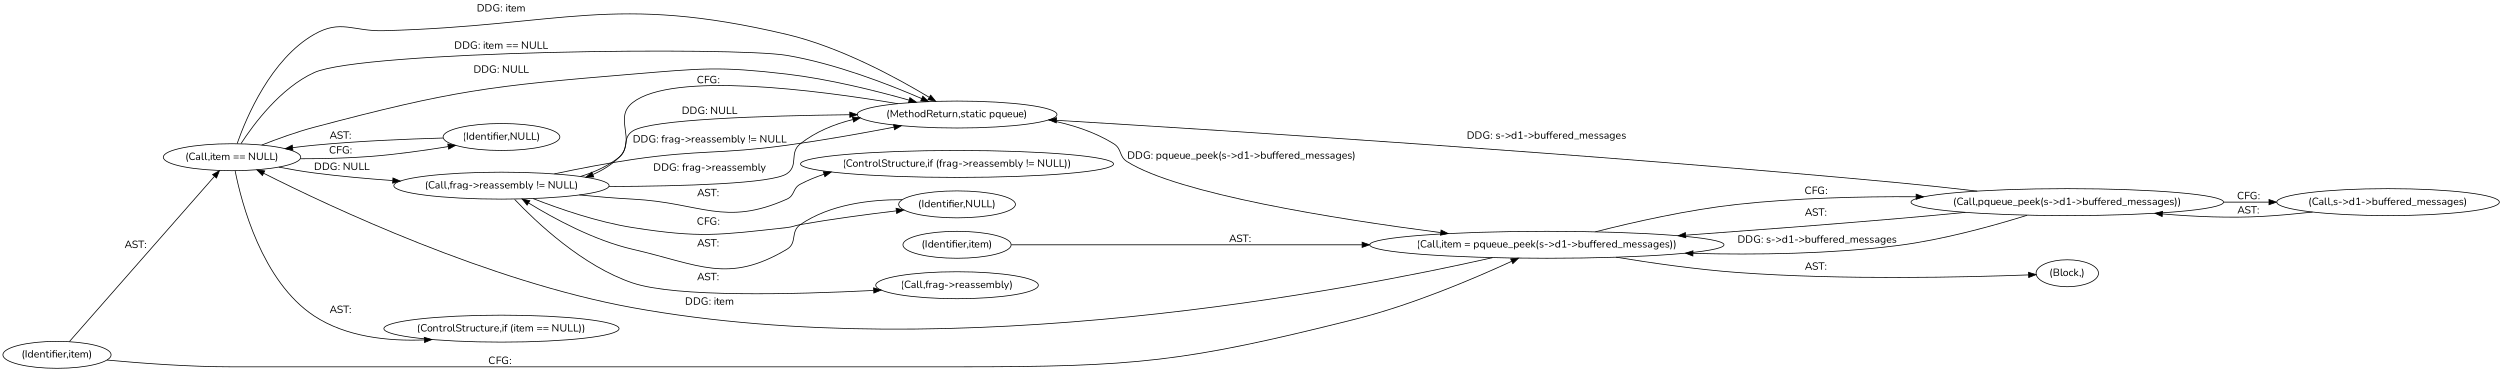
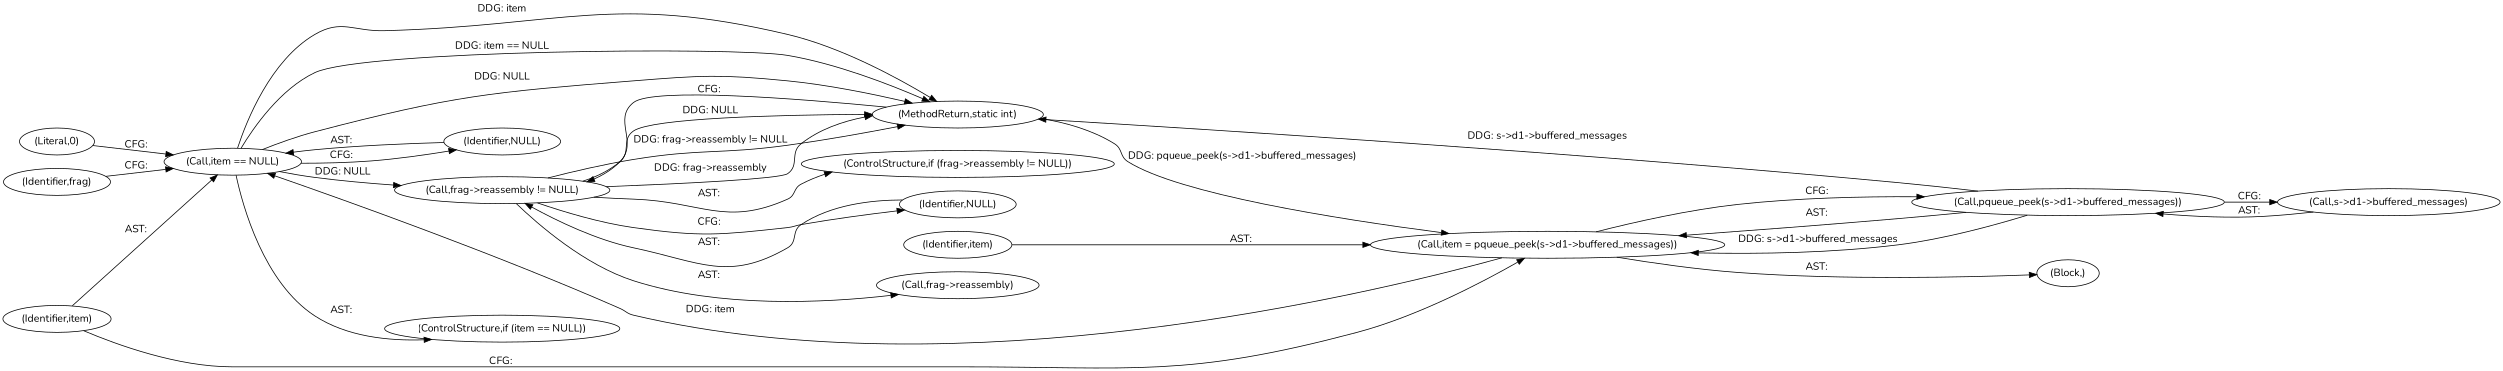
  digraph {
    fontname=Nunito
    rankdir=LR
    node [fontname=Nunito]
    edge [fontname=Nunito]
    n1 [label="(Call,item == NULL)"]
    n2 [label="(Call,frag->reassembly != NULL)"]
    n3 [label="(ControlStructure,if (item == NULL))"]
-   n4 [label="(MethodReturn,static pqueue)"]
+   n4 [label="(MethodReturn,static int)"]
    n5 [label="(Identifier,NULL)"]
    n6 [label="(ControlStructure,if (frag->reassembly != NULL))"]
    n7 [label="(Identifier,NULL)"]
    n8 [label="(Call,frag->reassembly)"]
    n9 [label="(Call,item = pqueue_peek(s->d1->buffered_messages))"]
    n10 [label="(Call,pqueue_peek(s->d1->buffered_messages))"]
    n11 [label="(Block,)"]
    n12 [label="(Call,s->d1->buffered_messages)"]
+   n13 [label="(Literal,0)"]
+   n14 [label="(Identifier,frag)"]
    n15 [label="(Identifier,item)"]
    n16 [label="(Identifier,item)"]
    n1 -> n2 [label="DDG: NULL"]
    n1 -> n3 [label="AST: "]
    n1 -> n4 [label="DDG: item"]
    n1 -> n4 [label="DDG: item == NULL"]
    n1 -> n4 [label="DDG: NULL"]
    n1 -> n5 [label="CFG: "]
    n2 -> n4 [label="DDG: NULL"]
    n2 -> n4 [label="DDG: frag->reassembly != NULL"]
    n2 -> n4 [label="DDG: frag->reassembly"]
    n2 -> n6 [label="AST: "]
    n2 -> n7 [label="CFG: "]
    n2 -> n8 [label="AST: "]
    n4 -> n2 [label="CFG: "]
    n4 -> n9 [label="DDG: pqueue_peek(s->d1->buffered_messages)"]
    n5 -> n1 [label="AST: "]
    n7 -> n2 [label="AST: "]
    n9 -> n1 [label="DDG: item"]
    n9 -> n10 [label="CFG: "]
    n9 -> n11 [label="AST: "]
    n10 -> n4 [label="DDG: s->d1->buffered_messages"]
    n10 -> n9 [label="AST: "]
    n10 -> n9 [label="DDG: s->d1->buffered_messages"]
    n10 -> n12 [label="CFG: "]
    n12 -> n10 [label="AST: "]
+   n13 -> n1 [label="CFG: "]
+   n14 -> n1 [label="CFG: "]
    n15 -> n1 [label="AST: "]
    n15 -> n9 [label="CFG: "]
    n16 -> n9 [label="AST: "]
  }
